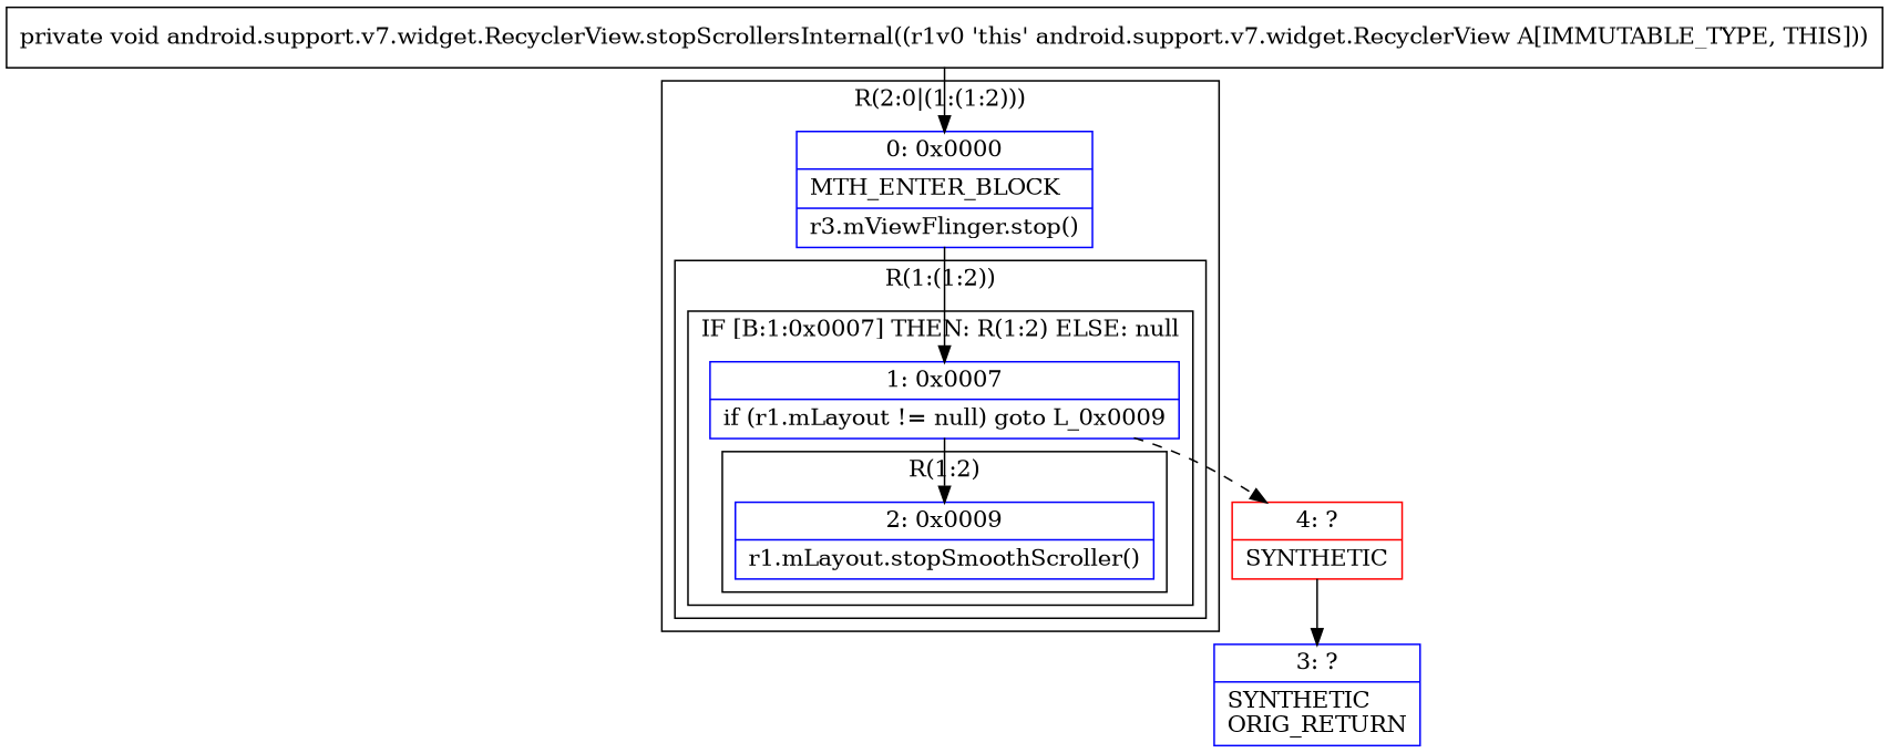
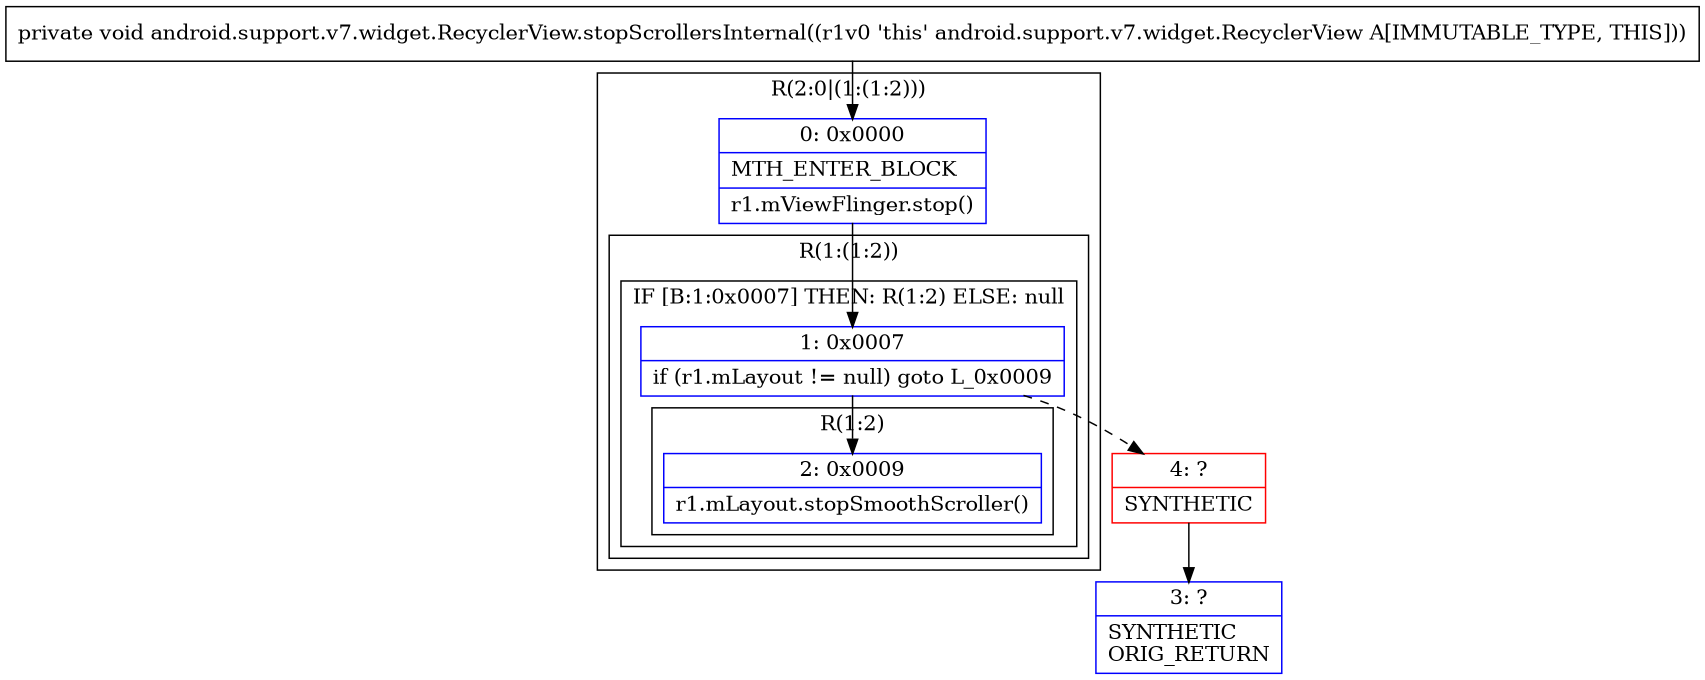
  digraph {
    node [color=blue shape=record]
    n1 [label="{2\:\ 0x0009|r1.mLayout.stopSmoothScroller()\l}"]
    n2 [label="{1\:\ 0x0007|if (r1.mLayout != null) goto L_0x0009\l}"]
-   n3 [label="{0\:\ 0x0000|MTH_ENTER_BLOCK\l|r3.mViewFlinger.stop()\l}"]
+   n3 [label="{0\:\ 0x0000|MTH_ENTER_BLOCK\l|r1.mViewFlinger.stop()\l}"]
    n4 [color=red label="{4\:\ ?|SYNTHETIC\l}"]
    n5 [label="{3\:\ ?|SYNTHETIC\lORIG_RETURN\l}"]
    n6 [label="{private void android.support.v7.widget.RecyclerView.stopScrollersInternal((r1v0 'this' android.support.v7.widget.RecyclerView A[IMMUTABLE_TYPE, THIS])) }" color=""]
    subgraph cluster_1 {
      label="R(2:0|(1:(1:2)))"
      n3
      subgraph cluster_2 {
        label="R(1:(1:2))"
        subgraph cluster_3 {
          label="IF [B:1:0x0007] THEN: R(1:2) ELSE: null"
          n2
          subgraph cluster_4 {
            label="R(1:2)"
            n1
          }
        }
      }
    }
    n2 -> n1
    n2 -> n4 [style=dashed]
    n3 -> n2
    n4 -> n5
    n6 -> n3
  }
